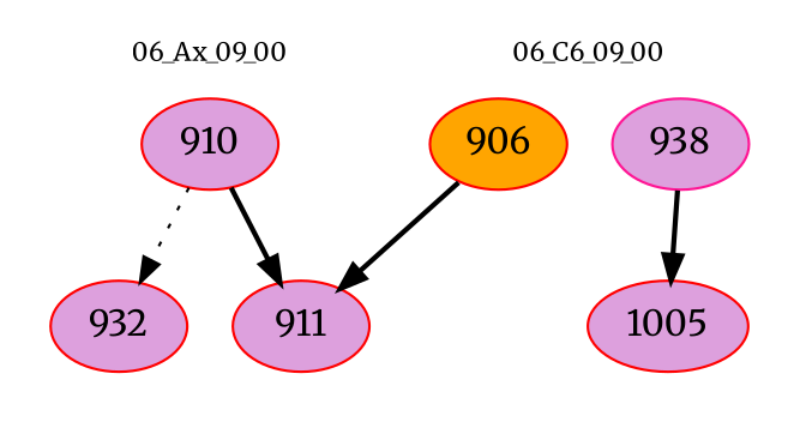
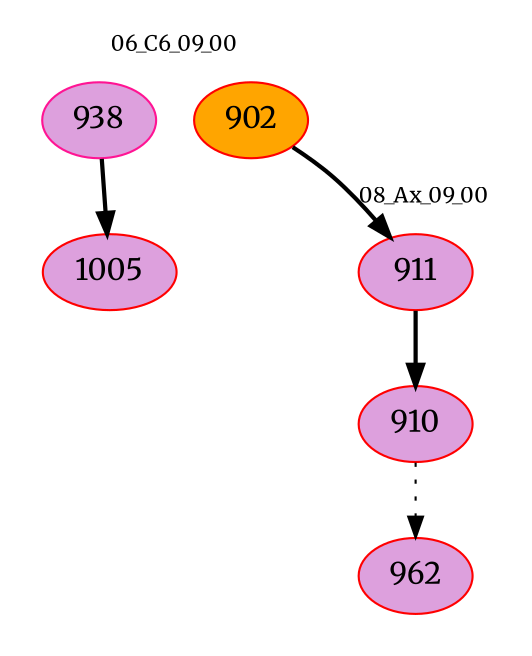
  digraph {
    fontname=Merriweather
    node [color=red fillcolor=plum fontname=Merriweather style=filled]
    edge [color=black fontname=Merriweather style=bold]
    n1 [label=911]
    n2 [label=910]
-   n3 [label=932]
-   n4 [fillcolor=orange label=906]
+   n3 [label=962]
+   n4 [fillcolor=orange label=902]
    n5 [color=deeppink label=938]
    n6 [label=1005]
    subgraph cluster_1 {
      color=white
      fontsize=10
-     label="06_Ax_09_00"
+     label="08_Ax_09_00"
      n1
      n2
      n3
    }
    subgraph cluster_2 {
      color=white
      fontsize=10
      label="06_C6_09_00"
      n4
      n5
      n6
    }
-   n2 -> n1
+   n1 -> n2
    n2 -> n3 [style=dotted]
    n4 -> n1
    n5 -> n6
  }
